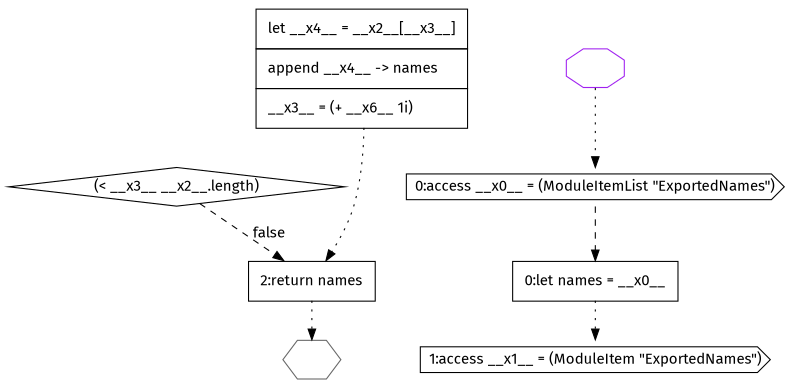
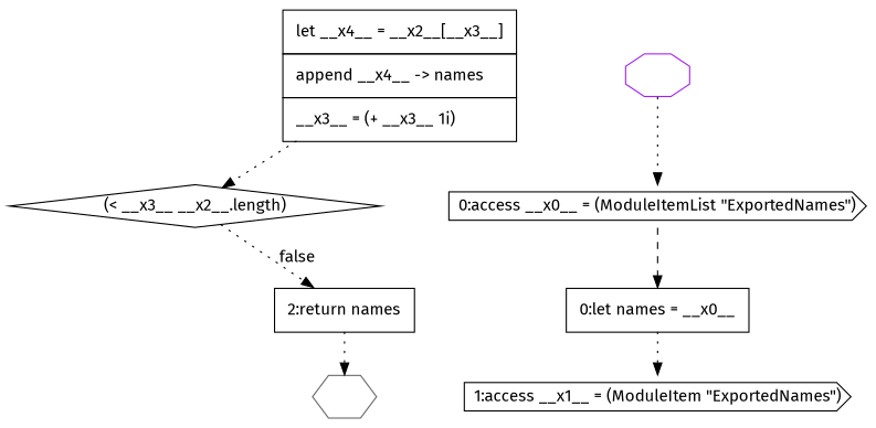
  digraph {
    fontname="Fira Sans"
    node [color=black fillcolor=white fontname="Fira Sans" shape=none style=filled]
    edge [color=black fontname="Fira Sans" style=dotted]
-   n1 [label=<<font color="black">     <table border="0" cellborder="1" cellspacing="0" cellpadding="10">       <tr><td align="left">let __x4__ = __x2__[__x3__]</td></tr>       <tr><td align="left">append __x4__ -&gt; names</td></tr>       <tr><td align="left">__x3__ = (+ __x6__ 1i)</td></tr>     </table>   </font>> margin=0]
+   n1 [label=<<font color="black">     <table border="0" cellborder="1" cellspacing="0" cellpadding="10">       <tr><td align="left">let __x4__ = __x2__[__x3__]</td></tr>       <tr><td align="left">append __x4__ -&gt; names</td></tr>       <tr><td align="left">__x3__ = (+ __x3__ 1i)</td></tr>     </table>   </font>> margin=0]
    n2 [label=<<font color="black">(&lt; __x3__ __x2__.length)</font>> shape=diamond]
    n3 [label=<<font color="black">     <table border="0" cellborder="1" cellspacing="0" cellpadding="10">       <tr><td align="left">2:return names</td></tr>     </table>   </font>> margin=0]
    n4 [label=<<font color="black">0:access __x0__ = (ModuleItemList &quot;ExportedNames&quot;)</font>> shape=cds]
    n5 [label=<<font color="black">     <table border="0" cellborder="1" cellspacing="0" cellpadding="10">       <tr><td align="left">0:let names = __x0__</td></tr>     </table>   </font>> margin=0]
    n6 [label=<<font color="black">1:access __x1__ = (ModuleItem &quot;ExportedNames&quot;)</font>> shape=cds]
    n7 [color=gray40 label=" " shape=hexagon]
    n8 [color=purple label=" " shape=octagon]
-   n1 -> n3
-   n2 -> n3 [label=<<font color="black">false</font>> style=dashed]
+   n1 -> n2
+   n2 -> n3 [label=<<font color="black">false</font>>]
    n3 -> n7
    n4 -> n5 [style=dashed]
    n5 -> n6
    n8 -> n4
  }
